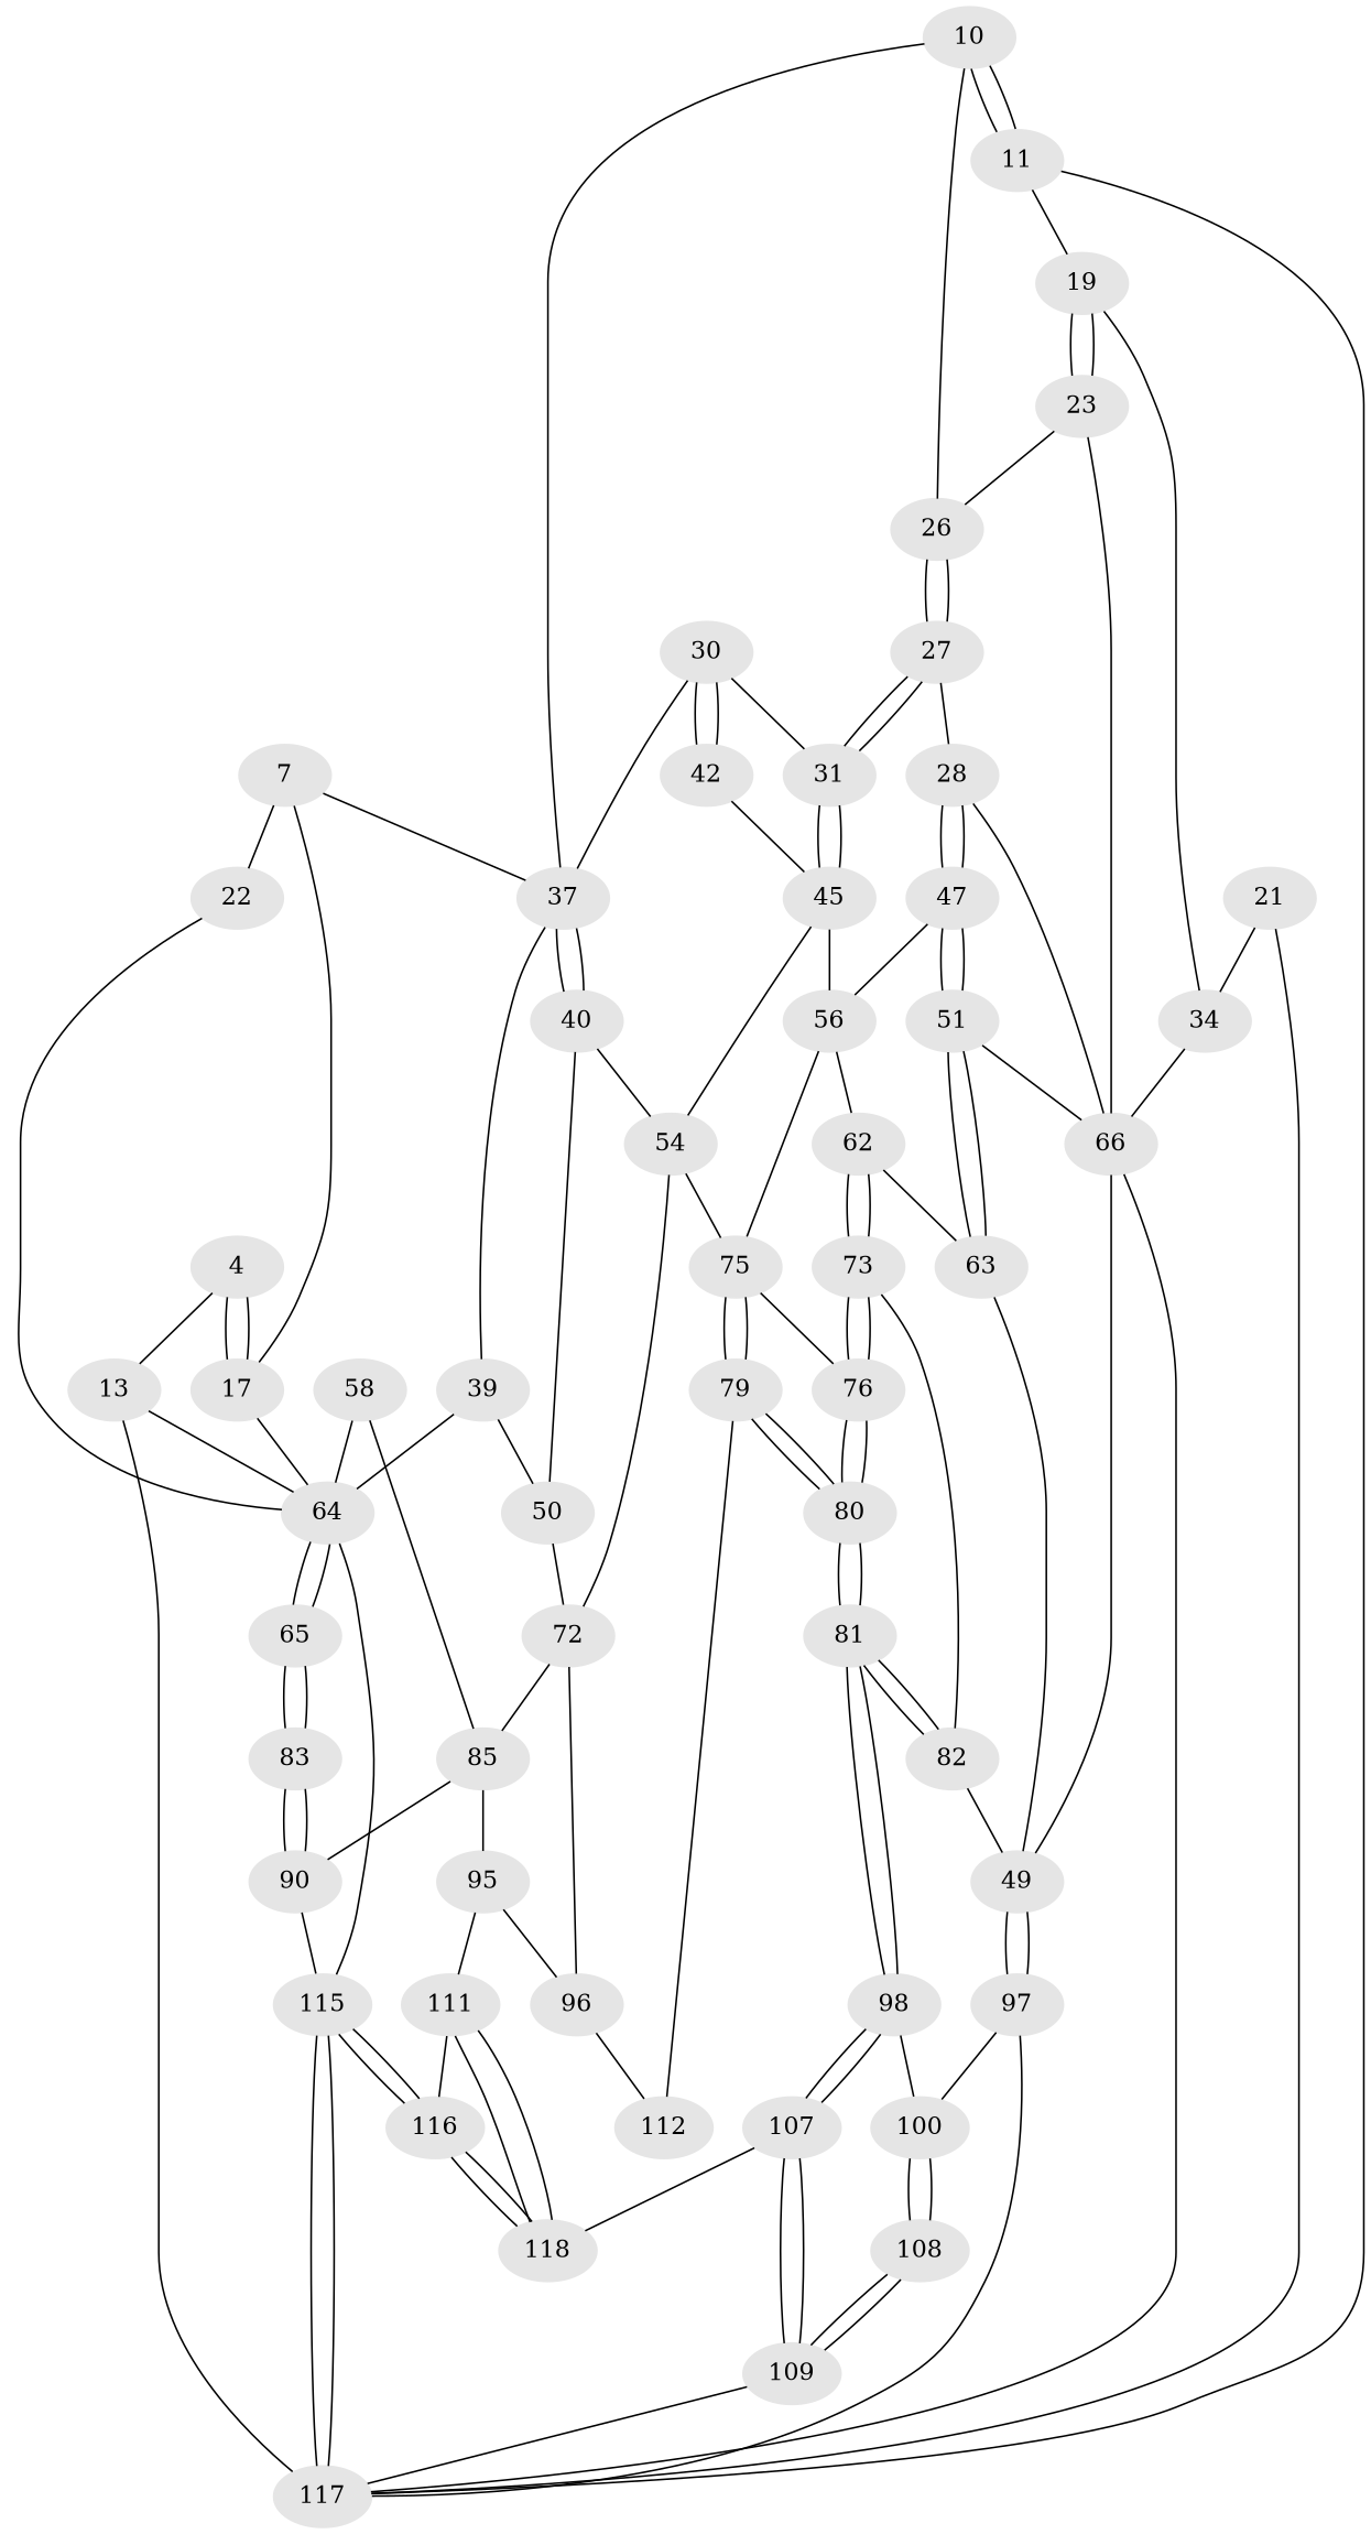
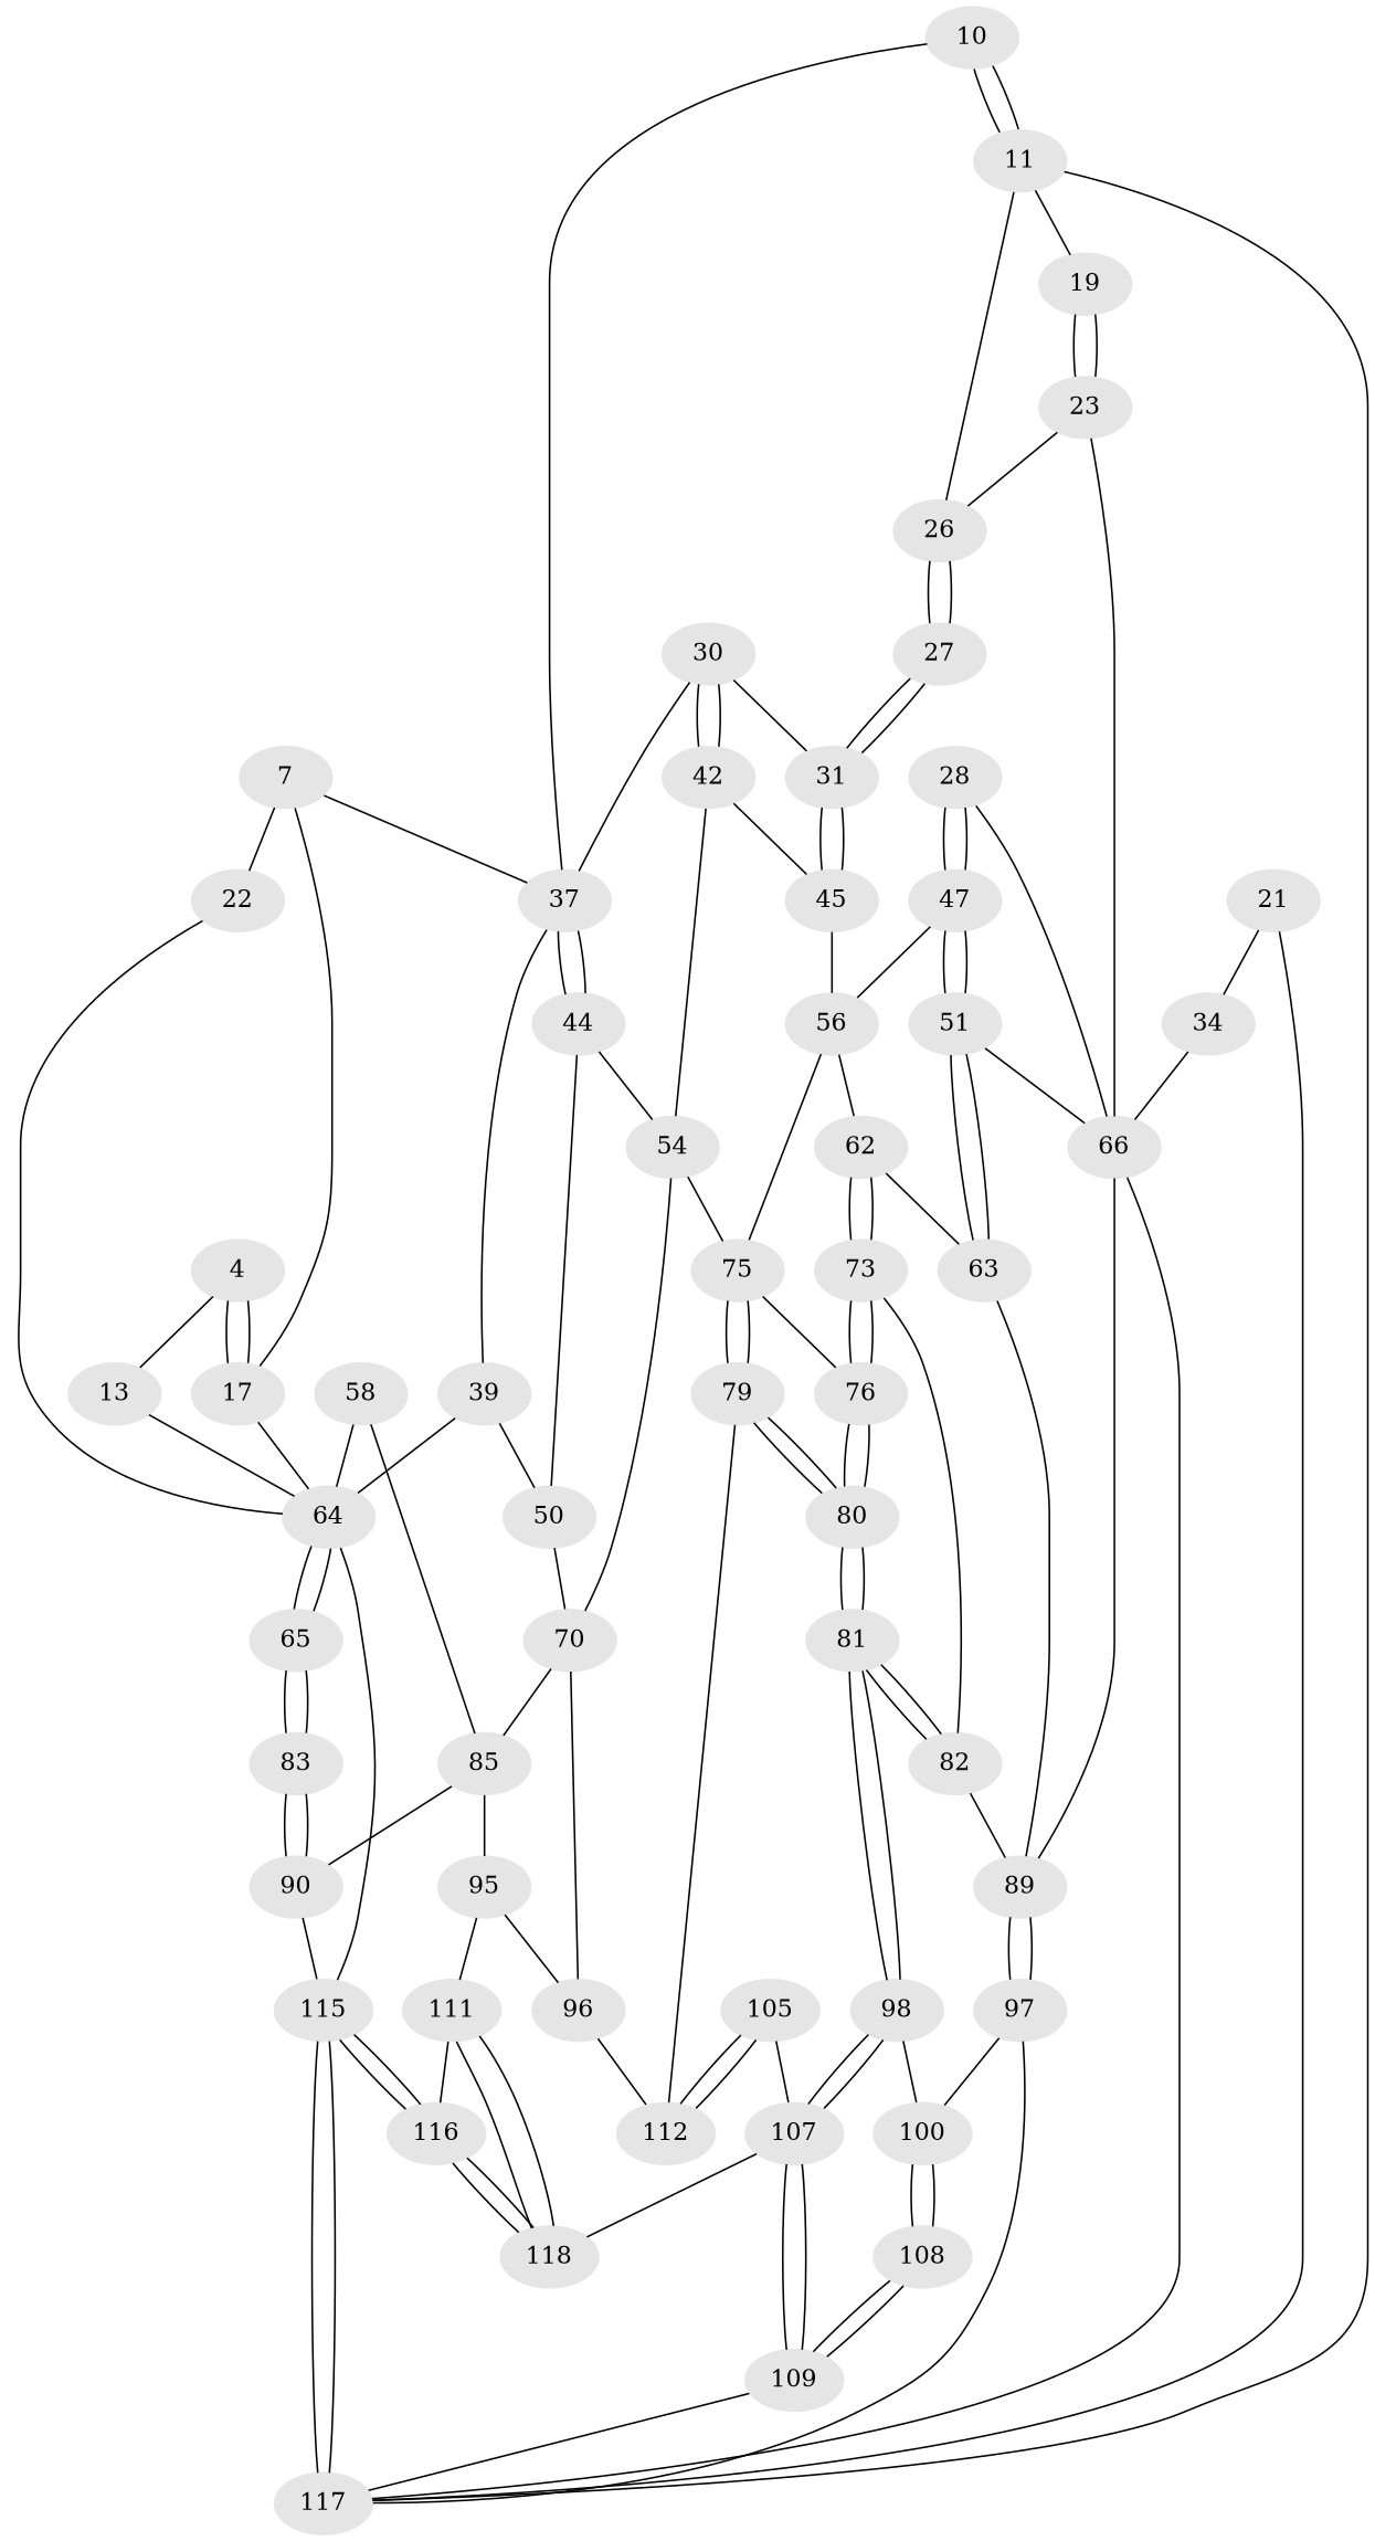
  graph {
    node [color=gray90 style=filled]
    13 [super="+5"]
    4
    17 [super="+3"]
    117 [super="+68+18"]
    64 [super="+32+33+61"]
    7 [super="+1+2"]
    22
    37 [super="+9"]
    39 [super="+35+36+38"]
-   40
+   40 [label=44]
    10
    11
    26
    19
    27
    23
    34 [super="+25+20"]
    65
    115 [super="+114"]
    66 [super="+44+43+29+24"]
    21
-   89 [super="+72+71" label=49]
+   89 [super="+72+71"]
    28
    31
    47
    45
    56 [super="+46"]
    51
    30
    42
    54 [super="+41"]
    50 [super="+49+48"]
-   70 [super="+57+69" label=72]
+   70 [super="+57+69"]
    75 [super="+55"]
    62
    63
    85 [super="+59"]
    96 [super="+87+86+77"]
    76
    79
    73
    58
    90 [super="+84"]
    95 [super="+88"]
    82 [super="+74"]
    97
    83
    116 [super="+113+93"]
    112 [super="+103"]
    80
    81
    98
    100 [super="+99"]
    107 [super="+106"]
    111 [super="+110"]
    118
    108
    109
-   13 -- 117 [weight=3]
+   105
    13 -- 64
    4 -- 13
    4 -- 17 [weight=2]
    4 -- 17
    17 -- 64
    64 -- 65 [weight=2]
    64 -- 65
    64 -- 115
    7 -- 17
    7 -- 22 [weight=2]
    7 -- 37
    22 -- 64
    37 -- 39
    37 -- 40
    37 -- 40
    39 -- 64 [weight=3]
    39 -- 50 [weight=2]
    40 -- 54
    40 -- 50
    10 -- 37
    10 -- 11
    10 -- 11
-   10 -- 26
+   11 -- 26
    11 -- 117
    11 -- 19
    26 -- 27
    26 -- 27
    19 -- 23
    19 -- 23
-   19 -- 34
-   27 -- 28
    27 -- 31
    27 -- 31
    23 -- 26
    23 -- 66
    34 -- 66 [weight=2]
    65 -- 83
    65 -- 83
    115 -- 117 [weight=2]
    115 -- 117
    115 -- 116 [weight=2]
    115 -- 116
    66 -- 117
    66 -- 89
    21 -- 117
    21 -- 34 [weight=2]
    89 -- 97
    89 -- 97
    28 -- 66
    28 -- 47
    28 -- 47
    31 -- 45
    31 -- 45
    47 -- 56
    47 -- 51
    47 -- 51
    45 -- 56
    56 -- 75
    56 -- 62
    51 -- 66
    51 -- 63
    51 -- 63
    30 -- 37
    30 -- 31
    30 -- 42
    30 -- 42
    42 -- 45
-   45 -- 54
+   42 -- 54
    54 -- 70
    54 -- 75
    50 -- 70 [weight=2]
    70 -- 85
    70 -- 96 [weight=2]
    75 -- 76
    75 -- 79
    75 -- 79
    62 -- 63
    62 -- 73
    62 -- 73
    63 -- 89
    85 -- 90
    85 -- 95
    96 -- 112 [weight=2]
    76 -- 80
    76 -- 80
    79 -- 112
    79 -- 80
    79 -- 80
    73 -- 76
    73 -- 76
    73 -- 82
    58 -- 64 [weight=2]
    58 -- 85
    90 -- 115
    95 -- 96 [weight=2]
    95 -- 111
    82 -- 89 [weight=2]
    97 -- 117
    97 -- 100
    83 -- 90 [weight=2]
    83 -- 90
    116 -- 118
    116 -- 118
    80 -- 81
    80 -- 81
    81 -- 82
    81 -- 82
    81 -- 98
    81 -- 98
    98 -- 100
    98 -- 107
    98 -- 107
    100 -- 108 [weight=2]
    100 -- 108
    107 -- 118
    107 -- 109
    107 -- 109
    111 -- 116 [weight=2]
    111 -- 118
    111 -- 118
    108 -- 109
    108 -- 109
    109 -- 117
+   105 -- 112 [weight=2]
+   105 -- 112
+   105 -- 107
  }
